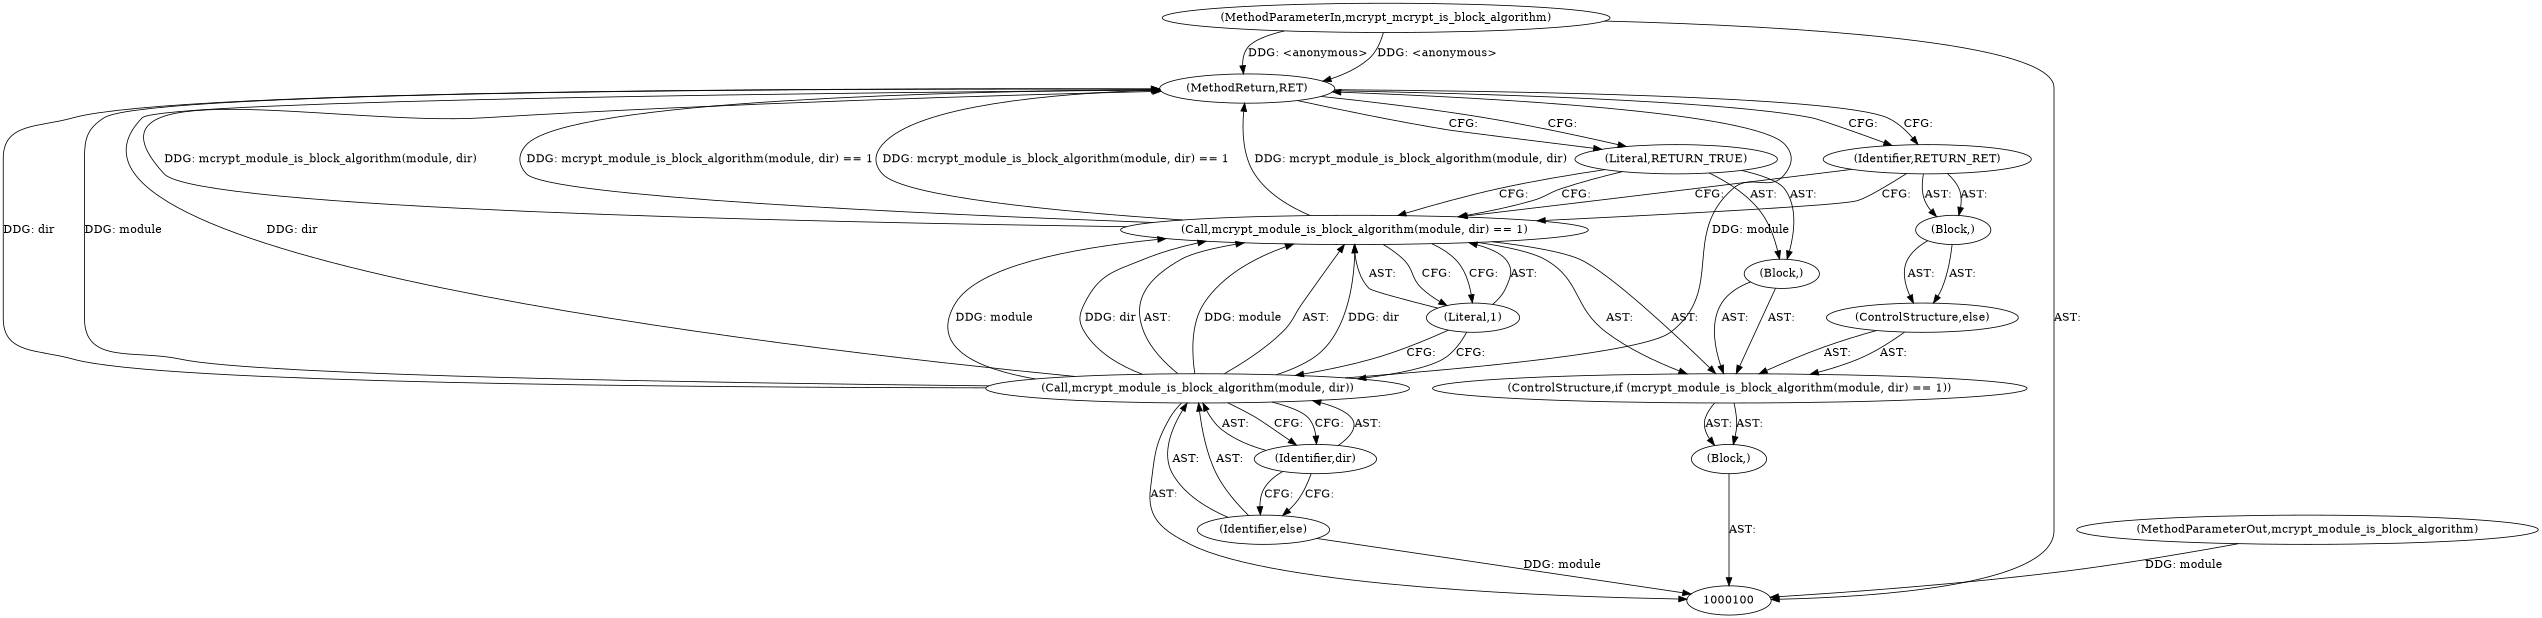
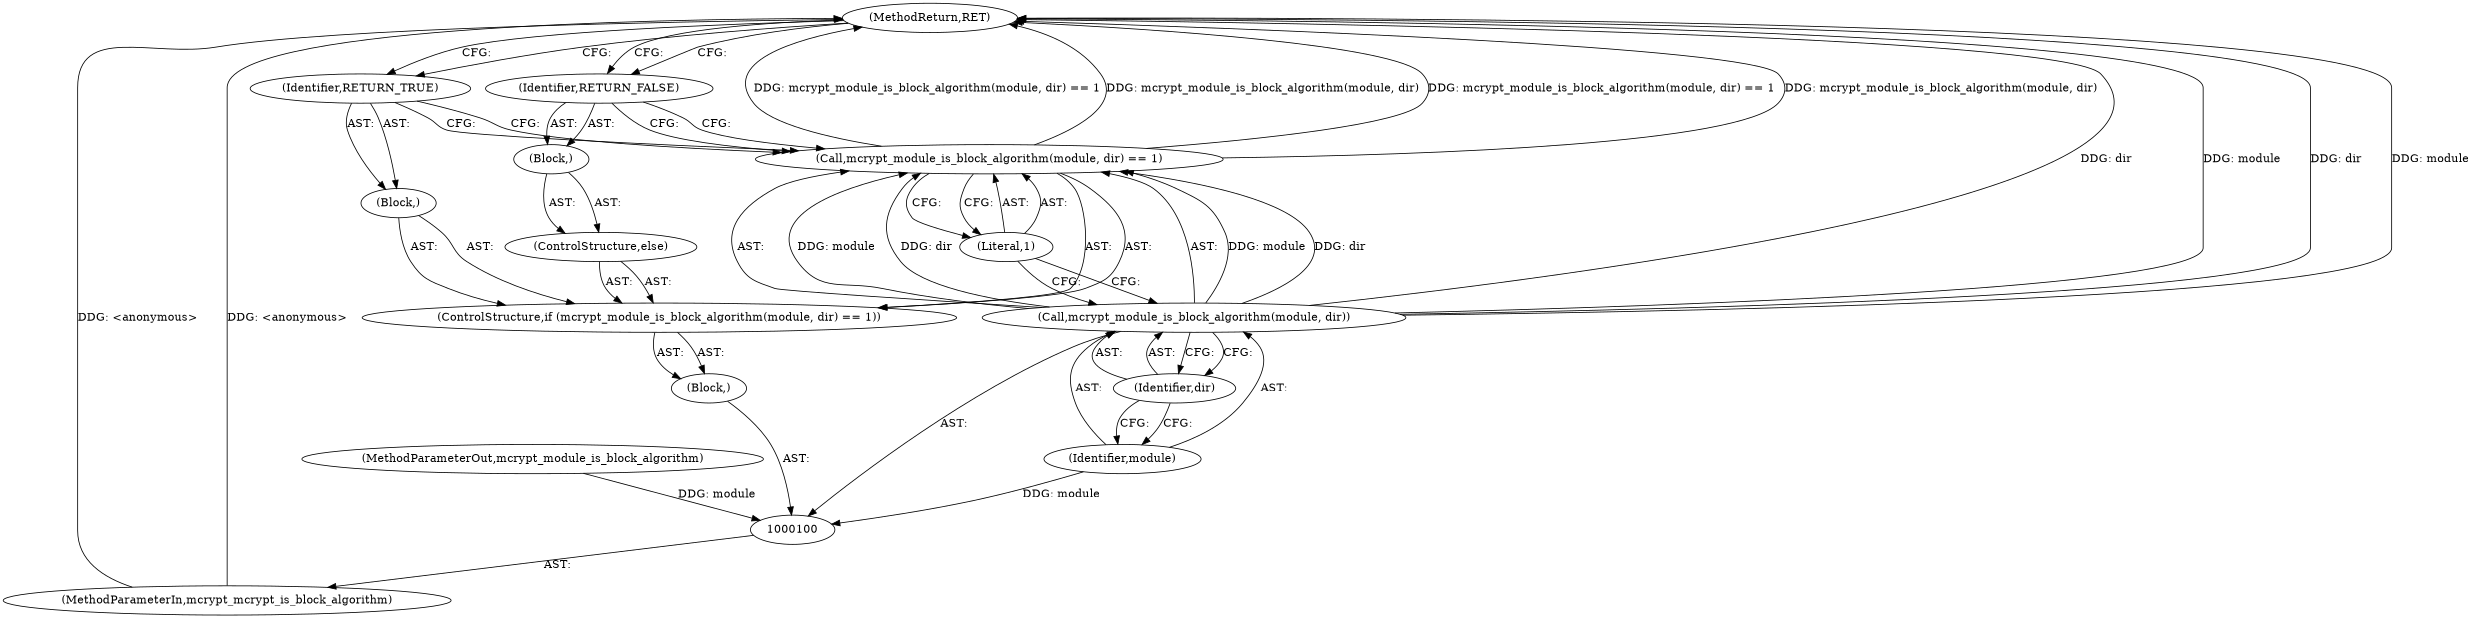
  digraph {
    n1 [label="(MethodReturn,RET)"]
-   n2 [label="(Literal,RETURN_TRUE)"]
-   n3 [label="(Identifier,RETURN_RET)"]
+   n2 [label="(Identifier,RETURN_TRUE)"]
+   n3 [label="(Identifier,RETURN_FALSE)"]
    n4 [label="(Call,mcrypt_module_is_block_algorithm(module, dir) == 1)"]
    n5 [label="(Block,)"]
    n6 [label="(Block,)"]
    n7 [label="(MethodParameterIn,mcrypt_mcrypt_is_block_algorithm)"]
    1000100
    n9 [label="(MethodParameterOut,mcrypt_module_is_block_algorithm)"]
    n10 [label="(Block,)"]
    n11 [label="(ControlStructure,if (mcrypt_module_is_block_algorithm(module, dir) == 1))"]
-   n12 [label="(Identifier,else)"]
+   n12 [label="(Identifier,module)"]
    n13 [label="(Call,mcrypt_module_is_block_algorithm(module, dir))"]
    n14 [label="(Identifier,dir)"]
    n15 [label="(Literal,1)"]
    n16 [label="(ControlStructure,else)"]
    n1 -> n2 [label="CFG: "]
    n1 -> n2 [label="CFG: "]
    n1 -> n3 [label="CFG: "]
    n1 -> n3 [label="CFG: "]
    n2 -> n4 [label="CFG: "]
    n2 -> n4 [label="CFG: "]
    n2 -> n5 [label="AST: "]
    n2 -> n5 [label="AST: "]
    n3 -> n4 [label="CFG: "]
    n3 -> n4 [label="CFG: "]
    n3 -> n6 [label="AST: "]
    n3 -> n6 [label="AST: "]
    n4 -> n1 [label="DDG: mcrypt_module_is_block_algorithm(module, dir) == 1"]
    n4 -> n1 [label="DDG: mcrypt_module_is_block_algorithm(module, dir)"]
    n4 -> n1 [label="DDG: mcrypt_module_is_block_algorithm(module, dir) == 1"]
    n4 -> n1 [label="DDG: mcrypt_module_is_block_algorithm(module, dir)"]
    n4 -> n11 [label="AST: "]
    n4 -> n11 [label="AST: "]
    n4 -> n15 [label="CFG: "]
    n4 -> n15 [label="CFG: "]
    n5 -> n11 [label="AST: "]
    n5 -> n11 [label="AST: "]
    n6 -> n16 [label="AST: "]
    n6 -> n16 [label="AST: "]
    n7 -> n1 [label="DDG: <anonymous>"]
    n7 -> n1 [label="DDG: <anonymous>"]
-   n7 -> 1000100 [label="AST: "]
+   1000100 -> n7 [label="AST: "]
    n9 -> 1000100 [label="DDG: module"]
    n10 -> 1000100 [label="AST: "]
    n11 -> n10 [label="AST: "]
    n11 -> n10 [label="AST: "]
    n12 -> 1000100 [label="DDG: module"]
    n12 -> n13 [label="AST: "]
    n12 -> n13 [label="AST: "]
    n13 -> n1 [label="DDG: dir"]
    n13 -> n1 [label="DDG: module"]
    n13 -> n1 [label="DDG: dir"]
    n13 -> n1 [label="DDG: module"]
    n13 -> n4 [label="AST: "]
    n13 -> n4 [label="DDG: module"]
    n13 -> n4 [label="DDG: dir"]
    n13 -> n4 [label="AST: "]
    n13 -> n4 [label="DDG: module"]
    n13 -> n4 [label="DDG: dir"]
    n13 -> 1000100 [label="AST: "]
    n13 -> n14 [label="CFG: "]
    n13 -> n14 [label="CFG: "]
    n14 -> n12 [label="CFG: "]
    n14 -> n12 [label="CFG: "]
    n14 -> n13 [label="AST: "]
    n14 -> n13 [label="AST: "]
    n15 -> n4 [label="AST: "]
    n15 -> n4 [label="AST: "]
    n15 -> n13 [label="CFG: "]
    n15 -> n13 [label="CFG: "]
    n16 -> n11 [label="AST: "]
    n16 -> n11 [label="AST: "]
  }
